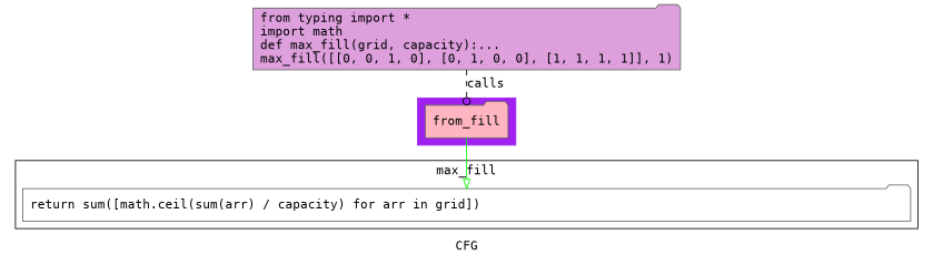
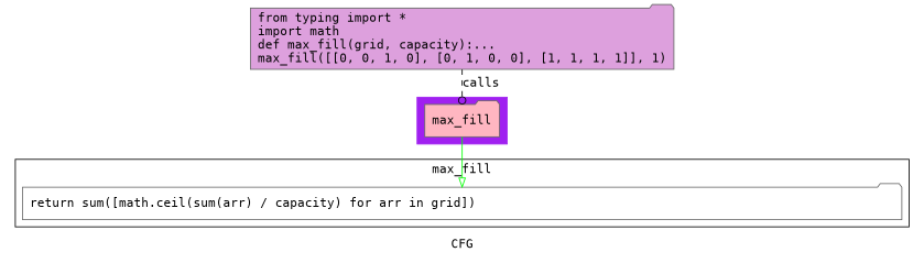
  digraph {
    compound=True
    fontname="DejaVu Sans Mono"
    label=CFG
    pack=False
    rankdir=TB
    ranksep=0.02
    node [color=gray40 fontname="DejaVu Sans Mono" shape=folder style="filled,solid"]
    edge [fontname="DejaVu Sans Mono"]
-   n1 [height=0.5 label=from_fill linenum="[6]" style=filled width=1.1528 fillcolor=lightpink]
+   n1 [height=0.5 label=max_fill linenum="[6]" style=filled width=1.1528 fillcolor=lightpink]
    n2 [fillcolor=white height=0.5 label="return sum([math.ceil(sum(arr) / capacity) for arr in grid])\l" linenum="[4]" width=13.553]
    n3 [fillcolor=plum height=0.94444 label="from typing import *\limport math\ldef max_fill(grid, capacity):...\lmax_fill([[0, 0, 1, 0], [0, 1, 0, 0], [1, 1, 1, 1]], 1)\l" linenum="[1]" width=6.5278]
    subgraph cluster_1 {
      color=purple
      compound=true
      label=""
      shape=tab
      style=filled
      n1
    }
    subgraph cluster_2 {
      label=max_fill
      n2
    }
    n1 -> n2 [color=green arrowhead=onormal]
    n3 -> n1 [label=calls style=dashed arrowhead=odot]
  }
